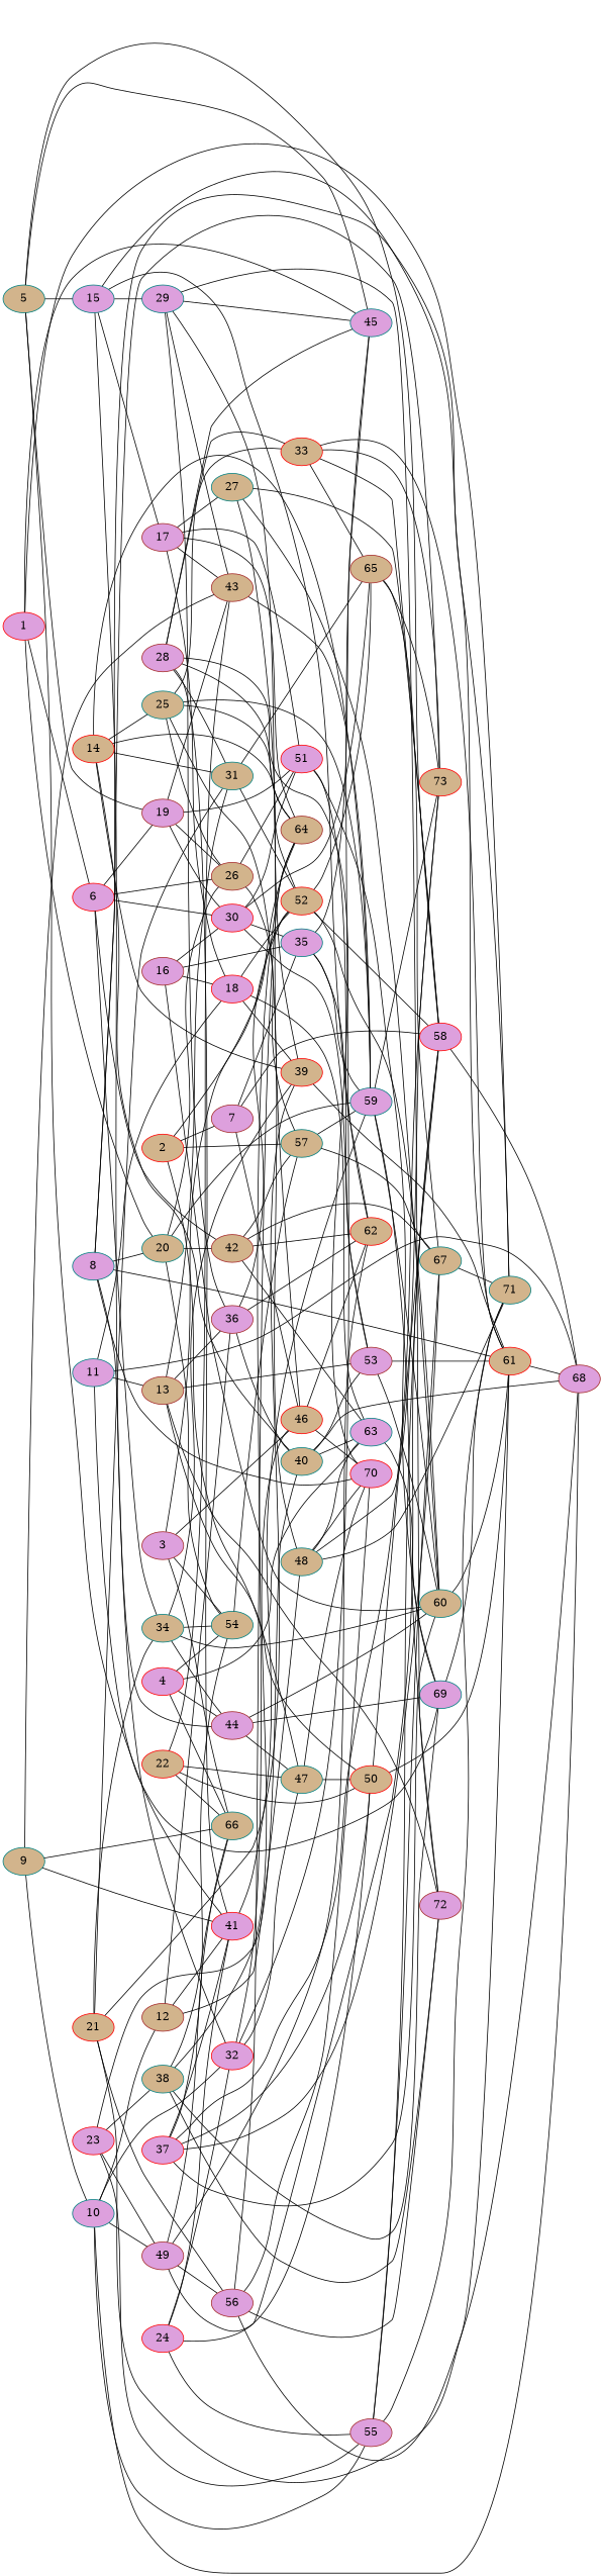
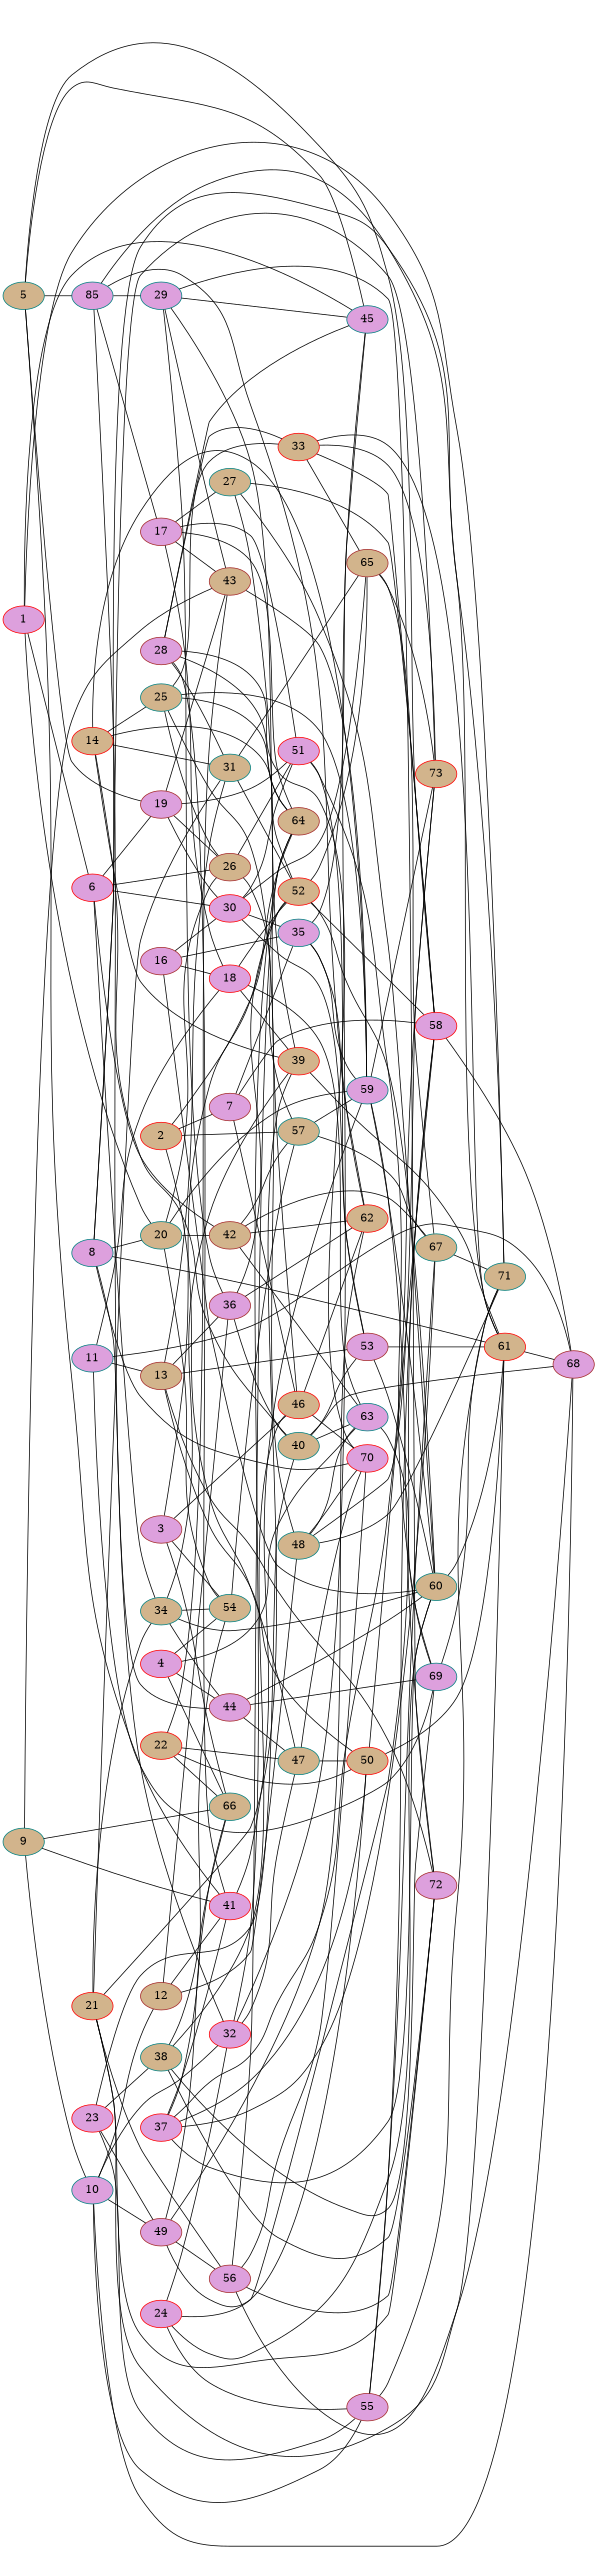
  graph {
    rankdir=LR
    node [color=teal fillcolor=plum style=filled]
    edge [weight=1.0]
    1 [color=red]
    6 [color=red]
    20 [fillcolor=tan]
    45
    71 [fillcolor=tan]
    19 [color=brown]
    26 [color=brown fillcolor=tan]
    30 [color=red]
    34 [fillcolor=tan]
    42 [color=brown fillcolor=tan]
    54 [fillcolor=tan]
    59
    2 [color=red fillcolor=tan]
    7 [color=brown]
    47 [fillcolor=tan]
    52 [color=red fillcolor=tan]
    57 [fillcolor=tan]
    46 [color=red fillcolor=tan]
    58 [color=red]
    35
    70 [color=red]
    50 [color=red fillcolor=tan]
    60 [fillcolor=tan]
    65 [color=brown fillcolor=tan]
    67 [fillcolor=tan]
    3 [color=brown]
    64 [color=brown fillcolor=tan]
    66 [fillcolor=tan]
    62 [color=red fillcolor=tan]
    4 [color=red]
    44 [color=brown]
    63
    69
    5 [fillcolor=tan]
-   15
+   15 [label=85]
    41 [color=red]
    61 [color=red fillcolor=tan]
    32 [color=red]
    17 [color=brown]
    29
    43 [color=brown fillcolor=tan]
    51 [color=red]
    68 [color=brown]
    53 [color=brown]
    39 [color=red fillcolor=tan]
    8
    73 [color=red fillcolor=tan]
    9 [fillcolor=tan]
    10
    12 [color=brown fillcolor=tan]
    49 [color=brown]
    55 [color=brown]
    36 [color=brown]
    48 [fillcolor=tan]
    56 [color=brown]
    11
    13 [color=brown fillcolor=tan]
    18 [color=red]
    31 [fillcolor=tan]
    72 [color=brown]
    40 [fillcolor=tan]
    14 [color=red fillcolor=tan]
    25 [fillcolor=tan]
    33 [color=red fillcolor=tan]
    27 [fillcolor=tan]
    16 [color=brown]
    21 [color=red fillcolor=tan]
    22 [color=red fillcolor=tan]
    23 [color=red]
    38 [fillcolor=tan]
    24 [color=red]
    28 [color=brown]
    37 [color=red]
    1 -- 6
    1 -- 20
    1 -- 45
    1 -- 71
    6 -- 19
    6 -- 26
    6 -- 30
    6 -- 34
    6 -- 42
    20 -- 26
    20 -- 42
    20 -- 54
    20 -- 59
    19 -- 26
    19 -- 30
    19 -- 43
    19 -- 51
    26 -- 57
    26 -- 51
    30 -- 35
    30 -- 65
    30 -- 51
    30 -- 53
    34 -- 54
    34 -- 60
    34 -- 44
    34 -- 39
    42 -- 57
    42 -- 67
    42 -- 62
    42 -- 63
    54 -- 57
    59 -- 60
    59 -- 73
    59 -- 72
    2 -- 7
    2 -- 47
    2 -- 52
    2 -- 57
    7 -- 46
    7 -- 58 [weight=2.0]
    7 -- 35
    47 -- 70
    47 -- 50
    52 -- 58
    52 -- 60
    52 -- 65
    57 -- 59
    57 -- 67
    46 -- 70
    46 -- 62
    58 -- 68
    35 -- 45
    35 -- 59
    35 -- 62
    50 -- 58
    50 -- 61 [weight=2.0]
    60 -- 61
    65 -- 67
    65 -- 73
    67 -- 71
    3 -- 54
    3 -- 46
    3 -- 64
    3 -- 66
    4 -- 54
    4 -- 66
    4 -- 44
    4 -- 63
    44 -- 47
    44 -- 60
    44 -- 69
    63 -- 69
    69 -- 71
    5 -- 45
    5 -- 19
    5 -- 58
    5 -- 15
    5 -- 41
    15 -- 62
    15 -- 61
    15 -- 32
    15 -- 17
    15 -- 29
    41 -- 59
    61 -- 68
    32 -- 45
    32 -- 47
    32 -- 64
    17 -- 64
    17 -- 43
    17 -- 51
    17 -- 18
    17 -- 27
    29 -- 45
    29 -- 43
    29 -- 39
    29 -- 36
    29 -- 72
    43 -- 59
    51 -- 69
    51 -- 53
    53 -- 60
    53 -- 61
    39 -- 61
    8 -- 20
    8 -- 71
    8 -- 70
    8 -- 44
    8 -- 61
    8 -- 73
    9 -- 66
    9 -- 41
    9 -- 43
    9 -- 10
    10 -- 32
    10 -- 68
    10 -- 12
    10 -- 49
    10 -- 55
    12 -- 41
    12 -- 36
    12 -- 48
    49 -- 58
    49 -- 66
    49 -- 62
    49 -- 56
    55 -- 71
    55 -- 58
    55 -- 67
    36 -- 52
    36 -- 62
    36 -- 40
    48 -- 71
    48 -- 70
    48 -- 63
    48 -- 73
    56 -- 70
    56 -- 64
    56 -- 68
    56 -- 72
    11 -- 69
    11 -- 68
    11 -- 13
    11 -- 18
    13 -- 50
    13 -- 53
    13 -- 36
    13 -- 31
    13 -- 72
    18 -- 52
    18 -- 63
    18 -- 39
    31 -- 52
    31 -- 65
    40 -- 63
    40 -- 68
    40 -- 53
    14 -- 59
    14 -- 52
    14 -- 39
    14 -- 31
    14 -- 40
    14 -- 25
    25 -- 26
    25 -- 59
    25 -- 64
    25 -- 48
    25 -- 33
    33 -- 58
    33 -- 65
    33 -- 61
    33 -- 73
    27 -- 46
    27 -- 58
    27 -- 60
    16 -- 30
    16 -- 35
    16 -- 60
    16 -- 18
    21 -- 34
    21 -- 61
    21 -- 39
    21 -- 56
    21 -- 31
+   21 -- 72
    22 -- 47
    22 -- 50
    22 -- 66
    22 -- 43
    23 -- 49
    23 -- 55
    23 -- 40
    23 -- 38
    38 -- 46
    38 -- 66
    38 -- 69
    38 -- 72
    24 -- 50
-   24 -- 41
+   24 -- 60
    24 -- 32
    24 -- 55
    28 -- 45
    28 -- 70
    28 -- 64
    28 -- 41
    28 -- 31
    28 -- 33
    37 -- 54
    37 -- 50
    37 -- 60
    37 -- 67
    37 -- 41
    37 -- 73
  }
